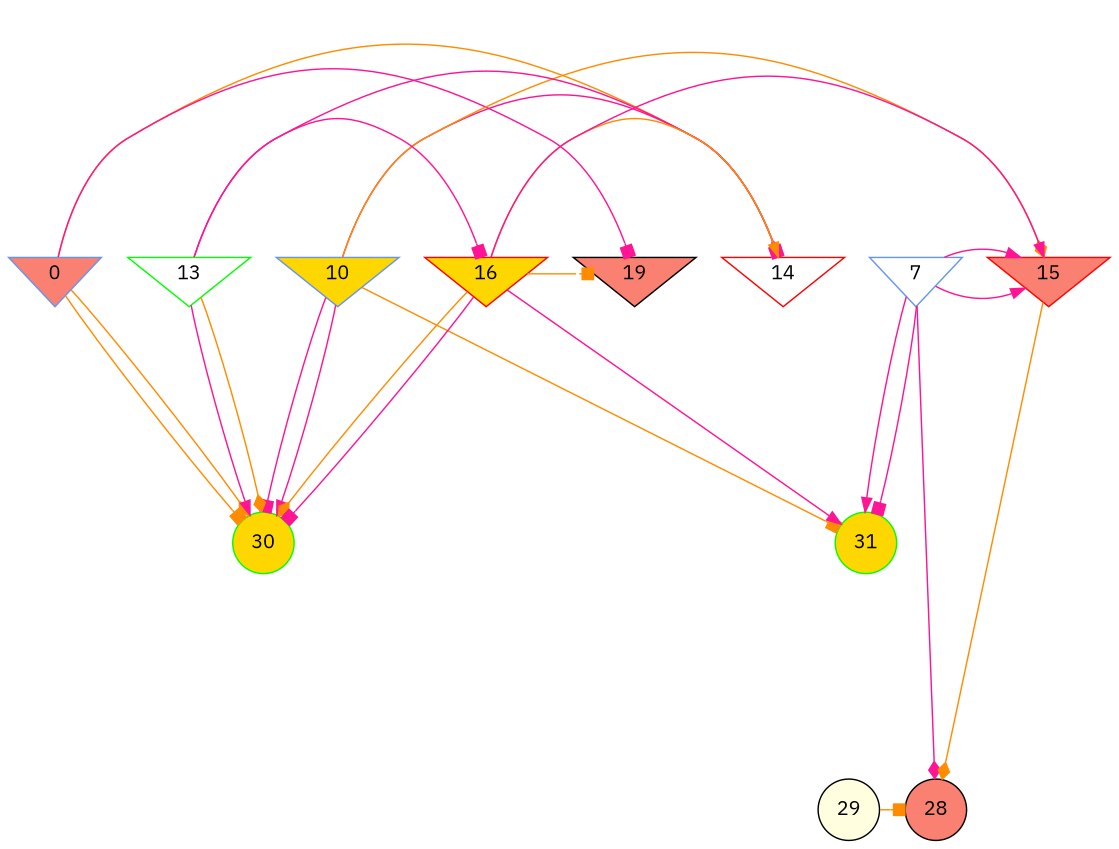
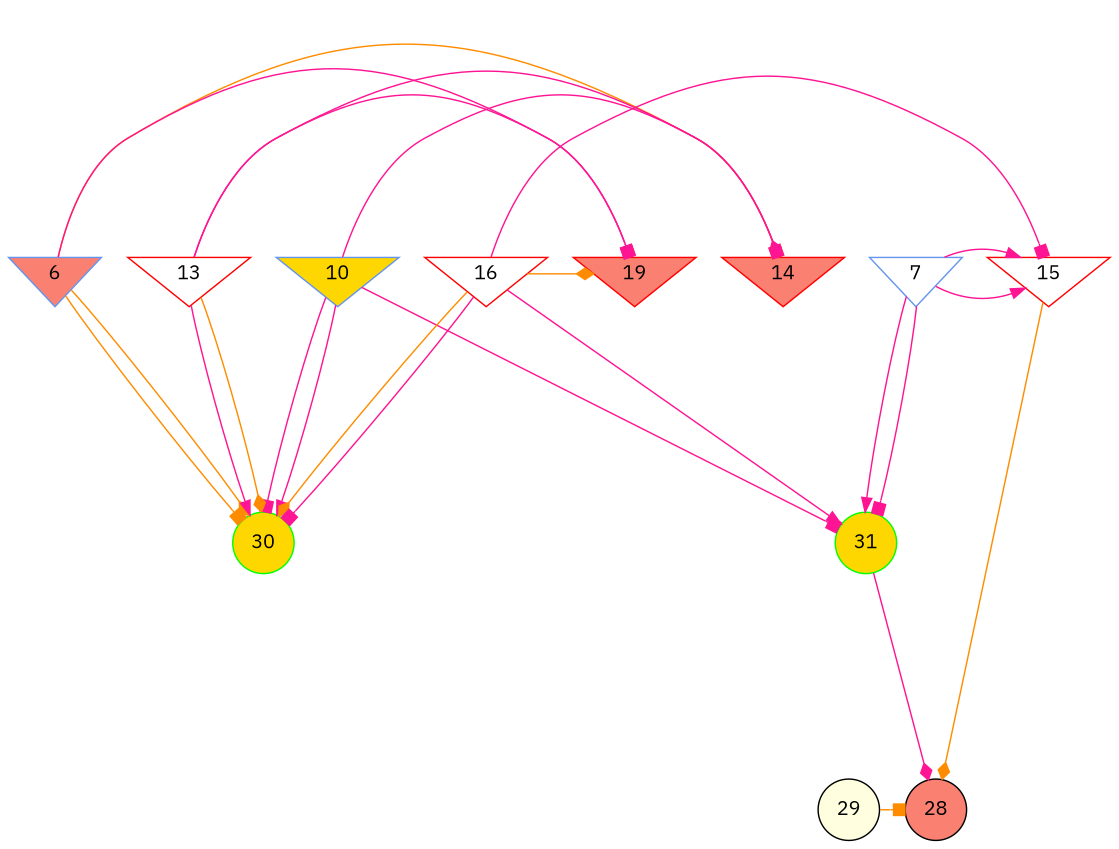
  digraph {
    fontname="IBM Plex Sans"
    ranksep=2.0
    node [color=red fillcolor=white fontname="IBM Plex Sans" shape=invtriangle style=filled]
    edge [arrowhead=box color=deeppink fontname="IBM Plex Sans"]
-   0 [color=cornflowerblue fillcolor=salmon]
+   0 [color=cornflowerblue fillcolor=salmon label=6]
    7 [color=cornflowerblue]
    10 [color=cornflowerblue fillcolor=gold]
-   13 [color=green]
-   14
-   15 [fillcolor=salmon]
-   16 [fillcolor=gold]
-   19 [color=black fillcolor=salmon]
+   13
+   14 [fillcolor=salmon]
+   15
+   16
+   19 [fillcolor=salmon]
    28 [color=black fillcolor=salmon shape=circle]
    29 [color=black fillcolor=lightyellow shape=circle]
    30 [color=green fillcolor=gold shape=circle]
    31 [color=green fillcolor=gold shape=circle]
    subgraph sub_1 {
      rank=same
      0
      7
      10
      13
      14
      15
      16
      19
    }
    subgraph sub_2 {
      rank=same
      28
      29
    }
    subgraph sub_3 {
      rank=same
      30
      31
    }
    0 -> 14 [color=darkorange]
    0 -> 19
    0 -> 30 [color=darkorange]
    0 -> 30 [arrowhead=diamond color=darkorange]
    7 -> 15 [arrowhead=normal]
    7 -> 15 [arrowhead=normal]
    7 -> 31 [arrowhead=normal]
    7 -> 31
    10 -> 14
-   10 -> 15 [arrowhead=diamond color=darkorange]
    10 -> 30
    10 -> 30 [arrowhead=normal]
-   10 -> 31 [color=darkorange]
+   10 -> 31
    13 -> 14 [arrowhead=diamond]
-   13 -> 16
+   13 -> 19
    13 -> 30 [arrowhead=normal]
    13 -> 30 [arrowhead=diamond color=darkorange]
    15 -> 28 [arrowhead=diamond color=darkorange]
-   16 -> 14 [arrowhead=normal color=darkorange]
-   16 -> 15 [arrowhead=normal]
-   16 -> 19 [color=darkorange]
+   16 -> 15
+   16 -> 19 [arrowhead=diamond color=darkorange]
    16 -> 30 [arrowhead=diamond color=darkorange]
    16 -> 30
    16 -> 31 [arrowhead=normal]
    29 -> 28 [color=darkorange]
-   7 -> 28 [arrowhead=diamond]
+   31 -> 28 [arrowhead=diamond]
  }
